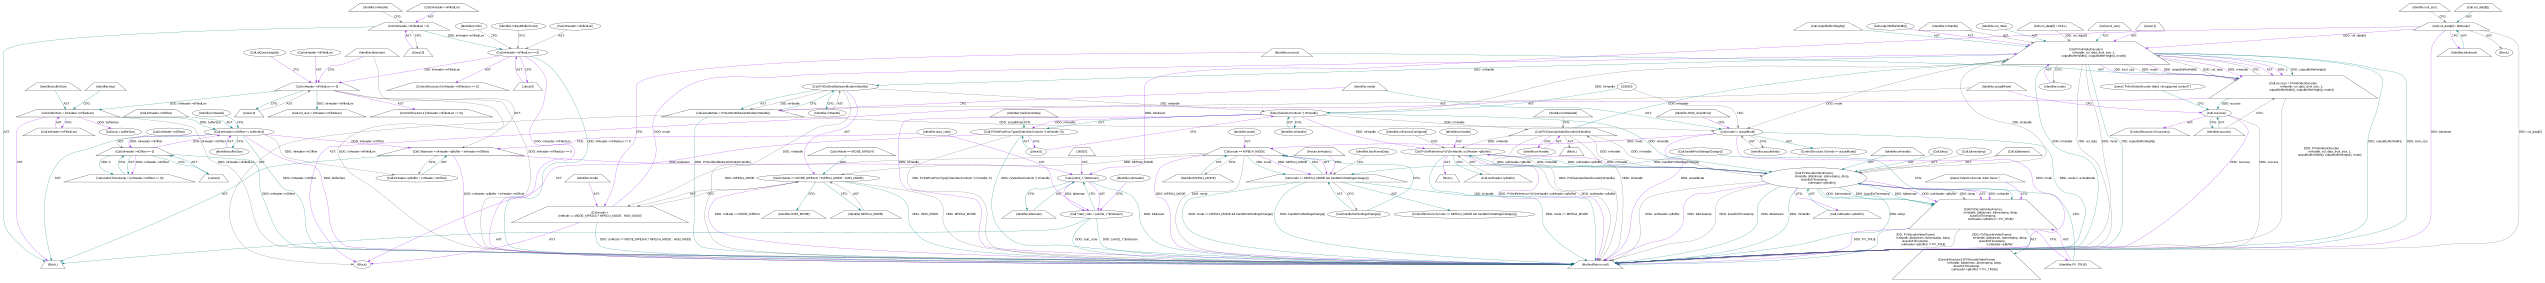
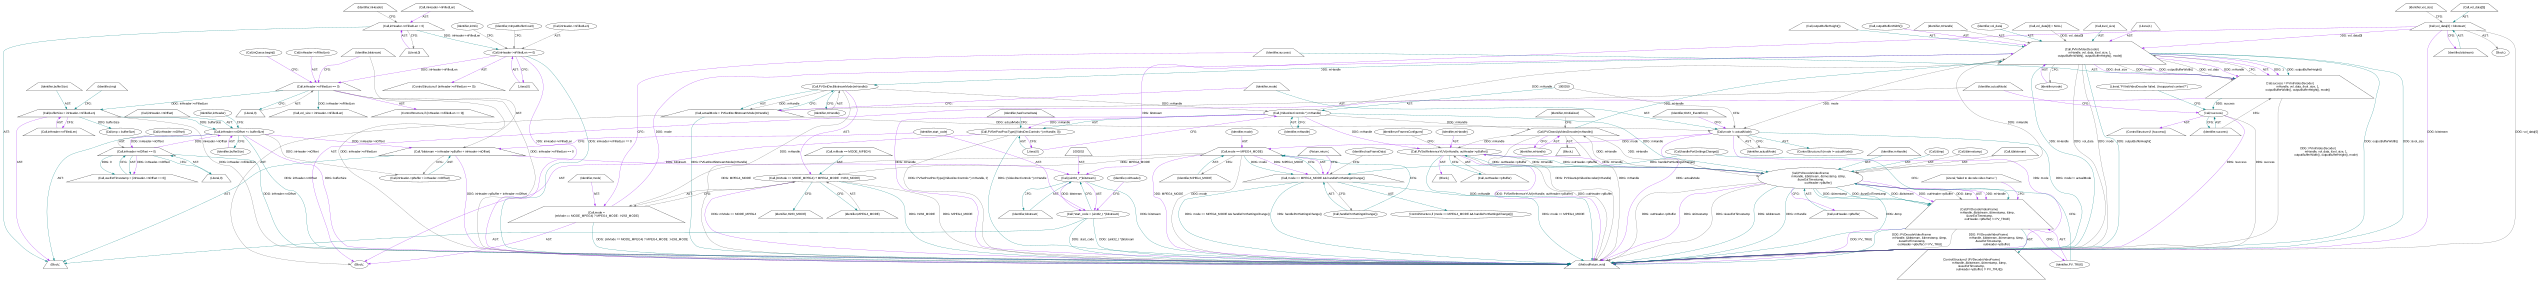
  digraph {
    fontname="Liberation Sans"
    node [fontname="Liberation Sans" shape=trapezium]
    edge [color=teal fontname="Liberation Sans"]
    n1 [label="(Call,*bitstream = inHeader->pBuffer + inHeader->nOffset)"]
    n2 [label="(Call,(uint32_t *)bitstream)" shape=ellipse]
    n3 [label="(Block,)"]
    n4 [label="(MethodReturn,void)"]
    n5 [label="(Call,inHeader->pBuffer + inHeader->nOffset)" shape=ellipse]
    n6 [label="(Call,*start_code = (uint32_t *)bitstream)" shape=ellipse]
    n7 [label="(Identifier,bitstream)"]
    n8 [label="(Call,inHeader->nOffset += bufferSize)" shape=ellipse]
    n9 [label="(Call,inHeader->nOffset == 0)"]
    n10 [label="(Identifier,bufferSize)" shape=ellipse]
    n11 [label="(Call,useExtTimestamp = (inHeader->nOffset == 0))"]
    n12 [label="(Literal,0)"]
    n13 [label="(Call,bufferSize = inHeader->nFilledLen)"]
    n14 [label="(Call,tmp = bufferSize)" shape=ellipse]
    n15 [label="(Call,inHeader->nFilledLen)"]
    n16 [label="(Call,inHeader->nFilledLen == 0)"]
    n17 [label="(Call,vol_size = inHeader->nFilledLen)"]
    n18 [label="(ControlStructure,if (inHeader->nFilledLen == 0))"]
    n19 [label="(Literal,0)"]
    n20 [label="(Call,inHeader->nFilledLen == 0)" shape=ellipse]
    n21 [label="(ControlStructure,if (inHeader->nFilledLen == 0))"]
    n22 [label="(Literal,0)"]
    n23 [label="(Call,inHeader->nFilledLen = 0)"]
    n24 [label="(Literal,0)"]
    n25 [label="(Call,vol_data[0] = bitstream)"]
    n26 [label="(Call,PVInitVideoDecoder(\n                    mHandle, vol_data, &vol_size, 1,\n                    outputBufferWidth(), outputBufferHeight(), mode))"]
    n27 [label="(Identifier,bitstream)"]
    n28 [label="(Block,)" shape=ellipse]
    n29 [label="(Call,success = PVInitVideoDecoder(\n                    mHandle, vol_data, &vol_size, 1,\n                    outputBufferWidth(), outputBufferHeight(), mode))"]
    n30 [label="(Call,PVGetDecBitstreamMode(mHandle))" shape=ellipse]
    n31 [label="(Call,mode != actualMode)" shape=ellipse]
    n32 [label="(Identifier,mode)" shape=ellipse]
    n33 [label="(Call,!success)" shape=ellipse]
    n34 [label="(Block,)" shape=ellipse]
    n35 [label="(Call,actualMode = PVGetDecBitstreamMode(mHandle))"]
    n36 [label="(Call,(VideoDecControls *) mHandle)" shape=ellipse]
    n37 [label="(Identifier,mHandle)" shape=ellipse]
    n38 [label="(Call,(mMode == MODE_MPEG4) ? MPEG4_MODE : H263_MODE)" shape=ellipse]
    n39 [label="(Call,mode == MPEG4_MODE)"]
    n40 [label="(Identifier,actualMode)" shape=ellipse]
    n41 [label="(ControlStructure,if (mode != actualMode))" shape=ellipse]
    n42 [label="(ControlStructure,if (!success))"]
    n43 [label="(Identifier,success)"]
    n44 [label="(Call,PVCleanUpVideoDecoder(mHandle))"]
    n45 [label="(Call,PVSetReferenceYUV(mHandle, outHeader->pBuffer))" shape=ellipse]
    n46 [label="(Call,PVDecodeVideoFrame(\n                    mHandle, &bitstream, &timestamp, &tmp,\n &useExtTimestamp,\n                    outHeader->pBuffer))" shape=ellipse]
    n47 [label="(Call,PVSetPostProcType((VideoDecControls *) mHandle, 0))" shape=ellipse]
    n48 [label="(Identifier,mHandle)" shape=ellipse]
    n49 [label="(Call,mode =\n (mMode == MODE_MPEG4) ? MPEG4_MODE : H263_MODE)"]
    n50 [label="(Call,mode == MPEG4_MODE && handlePortSettingsChange())"]
    n51 [label="(Identifier,MPEG4_MODE)"]
    n52 [label="(Identifier,MPEG4_MODE)"]
    n53 [label="(Identifier,H263_MODE)"]
    n54 [label="(ControlStructure,if (mode == MPEG4_MODE && handlePortSettingsChange()))" shape=ellipse]
    n55 [label="(Call,handlePortSettingsChange())" shape=ellipse]
    n56 [label="(Identifier,mHandle)" shape=ellipse]
    n57 [label="(Block,)"]
    n58 [label="(Block,)"]
    n59 [label="(Call,outHeader->pBuffer)"]
    n60 [label="(Call,PVDecodeVideoFrame(\n                    mHandle, &bitstream, &timestamp, &tmp,\n &useExtTimestamp,\n                    outHeader->pBuffer) != PV_TRUE)"]
    n61 [label="(Call,outHeader->pBuffer)"]
    n62 [label="(Literal,0)" shape=ellipse]
-   n63 [label="(Identifier,PV_TRUE)"]
+   n63 [label="(Identifier,PV_TRUE)" shape=ellipse]
    n64 [label="(ControlStructure,if (PVDecodeVideoFrame(\n                    mHandle, &bitstream, &timestamp, &tmp,\n &useExtTimestamp,\n                    outHeader->pBuffer) != PV_TRUE))"]
    n65 [label="(Identifier,mFramesConfigured)" shape=ellipse]
    n66 [label="(Identifier,mode)" shape=ellipse]
    n67 [label="(Call,&timestamp)" shape=ellipse]
    n68 [label="(Identifier,mInitialized)"]
    n69 [label="(Literal,\"PVInitVideoDecoder failed. Unsupported content?\")" shape=ellipse]
-   n70 [label="(Return,inHeader;)"]
+   n70 [label="(Return,return;)"]
    n71 [label="(Call,outputBufferHeight())"]
    n72 [label="(Call,outputBufferWidth())" shape=ellipse]
    n73 [label="(Call,inQueue.begin())" shape=ellipse]
    n74 [label="(Identifier,OMX_EventError)"]
    n75 [label="(Call,mMode == MODE_MPEG4)"]
    n76 [label="(Identifier,hasFrameData)" shape=ellipse]
    n77 [label="(Identifier,mode)"]
    n78 [label="(Identifier,inHeader)" shape=ellipse]
    n79 [label="(Call,inHeader->nFilledLen)" shape=ellipse]
    n80 [label="(Identifier,mHandle)" shape=ellipse]
    n81 [label="(Identifier,mHandle)"]
    n82 [label="(Identifier,bitstream)"]
    n83 [label="(Call,&bitstream)"]
    n84 [label="(Identifier,inHeader)"]
    n85 [label="(Identifier,vol_data)" shape=ellipse]
    n86 [label="(Identifier,mHandle)"]
    n87 [label="(Call,inHeader->nFilledLen)" shape=ellipse]
    n88 [label="(Call,&tmp)" shape=ellipse]
    n89 [label="(Identifier,hasFrameData)"]
    n90 [label="(Call,inHeader->nOffset)"]
    n91 [label="(Identifier,actualMode)"]
    n92 [label="(Identifier,inInfo)" shape=ellipse]
    n93 [label="(Call,vol_data[0] = NULL)"]
    n94 [label="(Identifier,vol_size)"]
    n95 [label="(Identifier,volHeader)" shape=ellipse]
    n96 [label="(Identifier,mInputBufferCount)" shape=ellipse]
    n97 [label="(Call,inHeader->nOffset)" shape=ellipse]
    n98 [label="(Call,handlePortSettingsChange())" shape=ellipse]
    n99 [label="(Identifier,start_code)" shape=ellipse]
    n100 [label="(Identifier,bufferSize)"]
    n101 [label="(Literal,\"failed to decode video frame.\")"]
    n102 [label="(Call,&vol_size)"]
    n103 [label="(Identifier,success)"]
    n104 [label="(Call,vol_data[0])"]
    n105 [label="(Call,inHeader->nFilledLen)"]
    n106 [label="(Identifier,tmp)"]
    n107 [label="(Identifier,mode)"]
    n108 [label="(Literal,1)"]
    1000252
    1000359 [shape=ellipse]
    n1 -> n2 [color=purple label="DDG: bitstream"]
    n1 -> n3 [label="AST: "]
    n1 -> n4 [color=purple label="DDG: inHeader->pBuffer + inHeader->nOffset"]
    n1 -> n5 [color=gray40 label="CFG: "]
    n2 -> n4 [label="DDG: bitstream"]
    n2 -> n6 [color=purple label="AST: "]
    n2 -> n6 [color=purple label="DDG: bitstream"]
    n2 -> n7 [label="CFG: "]
    n5 -> n1 [label="AST: "]
    n6 -> n2 [label="CFG: "]
    n6 -> n3 [label="AST: "]
    n6 -> n4 [label="DDG: (uint32_t *)bitstream"]
    n6 -> n4 [label="DDG: start_code"]
    n7 -> n2 [label="AST: "]
    n8 -> n1 [color=purple label="DDG: inHeader->nOffset"]
    n8 -> n3 [label="AST: "]
    n8 -> n4 [label="DDG: inHeader->nOffset"]
    n8 -> n4 [color=purple label="DDG: bufferSize"]
    n8 -> n5 [color=gray40 label="DDG: inHeader->nOffset"]
    n8 -> n9 [color=purple label="DDG: inHeader->nOffset"]
    n8 -> n10 [label="CFG: "]
    n9 -> n4 [label="DDG: inHeader->nOffset"]
    n9 -> n8 [color=purple label="DDG: inHeader->nOffset"]
    n9 -> n11 [label="AST: "]
    n9 -> n11 [color=purple label="DDG: inHeader->nOffset"]
    n9 -> n11 [label="DDG: 0"]
    n9 -> n12 [label="CFG: "]
    n10 -> n8 [color=purple label="AST: "]
    n11 -> n9 [label="CFG: "]
    n12 -> n9 [label="AST: "]
    n13 -> n3 [color=purple label="AST: "]
    n13 -> n4 [color=gray40 label="DDG: inHeader->nFilledLen"]
    n13 -> n8 [label="DDG: bufferSize"]
-   n13 -> n14 [color=purple label="DDG: bufferSize"]
+   n13 -> n14 [label="DDG: bufferSize"]
    n13 -> n15 [color=purple label="CFG: "]
    n15 -> n13 [color=purple label="AST: "]
    n16 -> n4 [color=gray40 label="DDG: inHeader->nFilledLen == 0"]
    n16 -> n4 [color=gray40 label="DDG: inHeader->nFilledLen"]
    n16 -> n13 [label="DDG: inHeader->nFilledLen"]
    n16 -> n17 [label="DDG: inHeader->nFilledLen"]
    n16 -> n18 [color=purple label="AST: "]
    n16 -> n19 [label="CFG: "]
    n19 -> n16 [color=gray40 label="AST: "]
    n20 -> n4 [label="DDG: inHeader->nFilledLen == 0"]
    n20 -> n4 [color=purple label="DDG: inHeader->nFilledLen"]
    n20 -> n16 [color=purple label="DDG: inHeader->nFilledLen"]
    n20 -> n21 [color=purple label="AST: "]
    n20 -> n22 [color=purple label="CFG: "]
    n22 -> n20 [color=purple label="AST: "]
    n23 -> n3 [label="AST: "]
    n23 -> n20 [label="DDG: inHeader->nFilledLen"]
    n23 -> n24 [color=gray40 label="CFG: "]
    n24 -> n23 [color=purple label="AST: "]
    n25 -> n2 [color=purple label="DDG: bitstream"]
    n25 -> n4 [color=gray40 label="DDG: vol_data[0]"]
    n25 -> n4 [color=purple label="DDG: bitstream"]
    n25 -> n26 [color=purple label="DDG: vol_data[0]"]
    n25 -> n27 [color=purple label="CFG: "]
    n25 -> n28 [color=gray40 label="AST: "]
    n26 -> n4 [label="DDG: mHandle"]
    n26 -> n4 [color=gray40 label="DDG: vol_data"]
    n26 -> n4 [color=gray40 label="DDG: mode"]
    n26 -> n4 [label="DDG: outputBufferHeight()"]
    n26 -> n4 [label="DDG: outputBufferWidth()"]
    n26 -> n4 [label="DDG: &vol_size"]
    n26 -> n29 [color=purple label="AST: "]
    n26 -> n29 [color=purple label="DDG: 1"]
    n26 -> n29 [label="DDG: outputBufferHeight()"]
    n26 -> n29 [color=purple label="DDG: &vol_size"]
    n26 -> n29 [color=gray40 label="DDG: mode"]
    n26 -> n29 [color=purple label="DDG: outputBufferWidth()"]
    n26 -> n29 [color=gray40 label="DDG: vol_data"]
    n26 -> n29 [color=purple label="DDG: mHandle"]
    n26 -> n30 [label="DDG: mHandle"]
    n26 -> n31 [color=gray40 label="DDG: mode"]
    n26 -> n32 [color=gray40 label="CFG: "]
    n27 -> n25 [label="AST: "]
    n29 -> n4 [color=gray40 label="DDG: PVInitVideoDecoder(\n                    mHandle, vol_data, &vol_size, 1,\n                    outputBufferWidth(), outputBufferHeight(), mode)"]
    n29 -> n26 [color=gray40 label="CFG: "]
    n29 -> n33 [label="DDG: success"]
    n29 -> n34 [color=purple label="AST: "]
    n30 -> n4 [color=gray40 label="DDG: mHandle"]
    n30 -> n35 [label="AST: "]
    n30 -> n35 [color=gray40 label="DDG: mHandle"]
    n30 -> n36 [color=gray40 label="DDG: mHandle"]
    n30 -> n37 [label="CFG: "]
    n30 -> n38 [color=purple label="AST: "]
    n31 -> n4 [label="DDG: mode != actualMode"]
    n31 -> n4 [color=purple label="DDG: actualMode"]
    n31 -> n4 [color=purple label="DDG: mode"]
    n31 -> n39 [color=purple label="DDG: mode"]
    n31 -> n40 [color=gray40 label="CFG: "]
    n31 -> n41 [label="AST: "]
    n32 -> n26 [color=purple label="AST: "]
    n33 -> n4 [color=purple label="DDG: !success"]
    n33 -> n4 [color=gray40 label="DDG: success"]
    n33 -> n42 [color=purple label="AST: "]
    n33 -> n43 [label="CFG: "]
    n35 -> n4 [label="DDG: PVGetDecBitstreamMode(mHandle)"]
    n35 -> n30 [label="CFG: "]
    n35 -> n31 [color=gray40 label="DDG: actualMode"]
    n35 -> n34 [color=gray40 label="AST: "]
    n36 -> n4 [color=purple label="DDG: mHandle"]
    n36 -> n26 [color=gray40 label="DDG: mHandle"]
    n36 -> n44 [color=gray40 label="DDG: mHandle"]
    n36 -> n45 [color=purple label="DDG: mHandle"]
    n36 -> n46 [label="DDG: mHandle"]
    n36 -> n47 [label="AST: "]
    n36 -> n47 [color=purple label="DDG: mHandle"]
    n36 -> n48 [label="CFG: "]
    n37 -> n30 [color=gray40 label="AST: "]
    n38 -> n4 [label="DDG: H263_MODE"]
    n38 -> n4 [color=gray40 label="DDG: MPEG4_MODE"]
    n38 -> n4 [color=purple label="DDG: mMode == MODE_MPEG4"]
    n38 -> n49 [color=gray40 label="AST: "]
    n38 -> n52 [label="CFG: "]
    n38 -> n53 [label="CFG: "]
    n39 -> n4 [color=gray40 label="DDG: mode"]
    n39 -> n4 [color=purple label="DDG: MPEG4_MODE"]
    n39 -> n38 [color=gray40 label="DDG: MPEG4_MODE"]
    n39 -> n49 [color=gray40 label="DDG: MPEG4_MODE"]
    n39 -> n50 [color=purple label="AST: "]
    n39 -> n50 [label="DDG: mode"]
    n39 -> n50 [color=purple label="DDG: MPEG4_MODE"]
    n39 -> n51 [color=gray40 label="CFG: "]
    n40 -> n31 [color=gray40 label="AST: "]
    n43 -> n29 [color=gray40 label="CFG: "]
    n43 -> n33 [label="AST: "]
    n44 -> n4 [color=gray40 label="DDG: mHandle"]
    n44 -> n4 [color=gray40 label="DDG: PVCleanUpVideoDecoder(mHandle)"]
    n44 -> n26 [label="DDG: mHandle"]
    n44 -> n45 [color=gray40 label="DDG: mHandle"]
    n44 -> n46 [color=gray40 label="DDG: mHandle"]
    n44 -> n56 [color=purple label="CFG: "]
    n44 -> n57 [color=gray40 label="AST: "]
    n45 -> n4 [label="DDG: mHandle"]
    n45 -> n4 [color=purple label="DDG: PVSetReferenceYUV(mHandle, outHeader->pBuffer)"]
    n45 -> n4 [color=gray40 label="DDG: outHeader->pBuffer"]
    n45 -> n46 [color=gray40 label="DDG: mHandle"]
    n45 -> n46 [label="DDG: outHeader->pBuffer"]
    n45 -> n58 [color=purple label="AST: "]
    n45 -> n59 [label="CFG: "]
    n46 -> n4 [label="DDG: &tmp"]
    n46 -> n4 [color=gray40 label="DDG: outHeader->pBuffer"]
    n46 -> n4 [color=purple label="DDG: &timestamp"]
    n46 -> n4 [color=gray40 label="DDG: &useExtTimestamp"]
    n46 -> n4 [label="DDG: &bitstream"]
    n46 -> n4 [label="DDG: mHandle"]
    n46 -> n26 [color=gray40 label="DDG: mHandle"]
    n46 -> n44 [color=gray40 label="DDG: mHandle"]
    n46 -> n45 [color=purple label="DDG: mHandle"]
    n46 -> n45 [label="DDG: outHeader->pBuffer"]
    n46 -> n60 [color=purple label="AST: "]
    n46 -> n60 [color=purple label="DDG: mHandle"]
    n46 -> n60 [label="DDG: &timestamp"]
    n46 -> n60 [label="DDG: &useExtTimestamp"]
    n46 -> n60 [label="DDG: &bitstream"]
    n46 -> n60 [color=purple label="DDG: outHeader->pBuffer"]
    n46 -> n60 [color=gray40 label="DDG: &tmp"]
    n46 -> n61 [color=purple label="CFG: "]
    n47 -> n4 [color=gray40 label="DDG: PVSetPostProcType((VideoDecControls *) mHandle, 0)"]
    n47 -> n4 [label="DDG: (VideoDecControls *) mHandle"]
    n47 -> n34 [color=purple label="AST: "]
    n47 -> n62 [color=purple label="CFG: "]
    n48 -> n36 [label="AST: "]
    n49 -> n4 [label="DDG: (mMode == MODE_MPEG4) ? MPEG4_MODE : H263_MODE"]
    n49 -> n26 [color=purple label="DDG: mode"]
    n49 -> n34 [color=purple label="AST: "]
    n49 -> n38 [color=gray40 label="CFG: "]
    n50 -> n4 [label="DDG: handlePortSettingsChange()"]
    n50 -> n4 [label="DDG: mode == MPEG4_MODE"]
    n50 -> n4 [label="DDG: mode == MPEG4_MODE && handlePortSettingsChange()"]
    n50 -> n39 [label="CFG: "]
    n50 -> n54 [label="AST: "]
    n50 -> n55 [color=gray40 label="CFG: "]
    n51 -> n39 [label="AST: "]
    n52 -> n38 [color=gray40 label="AST: "]
    n55 -> n39 [label="CFG: "]
    n55 -> n50 [label="AST: "]
    n56 -> n44 [color=purple label="AST: "]
    n59 -> n45 [color=gray40 label="AST: "]
    n60 -> n4 [color=gray40 label="DDG: PVDecodeVideoFrame(\n                    mHandle, &bitstream, &timestamp, &tmp,\n &useExtTimestamp,\n                    outHeader->pBuffer)"]
    n60 -> n4 [color=purple label="DDG: PV_TRUE"]
    n60 -> n4 [label="DDG: PVDecodeVideoFrame(\n                    mHandle, &bitstream, &timestamp, &tmp,\n &useExtTimestamp,\n                    outHeader->pBuffer) != PV_TRUE"]
    n60 -> n63 [color=purple label="CFG: "]
    n60 -> n64 [label="AST: "]
    n61 -> n46 [label="AST: "]
    n62 -> n36 [color=purple label="CFG: "]
    n62 -> n47 [label="AST: "]
    n63 -> n46 [label="CFG: "]
    n63 -> n60 [color=purple label="AST: "]
    n65 -> n45 [color=gray40 label="CFG: "]
    n66 -> n39 [color=purple label="AST: "]
    n67 -> n46 [color=gray40 label="AST: "]
    n68 -> n44 [color=gray40 label="CFG: "]
    n69 -> n33 [label="CFG: "]
    n70 -> n50 [color=purple label="CFG: "]
    n71 -> n26 [label="AST: "]
    n72 -> n26 [color=purple label="AST: "]
    n73 -> n16 [color=purple label="CFG: "]
    n74 -> n31 [color=purple label="CFG: "]
    n75 -> n38 [label="AST: "]
    n76 -> n50 [color=gray40 label="CFG: "]
    n77 -> n49 [color=purple label="AST: "]
    n78 -> n8 [label="CFG: "]
    n79 -> n16 [color=purple label="AST: "]
    n80 -> n45 [color=purple label="AST: "]
    n81 -> n26 [color=gray40 label="AST: "]
    n82 -> n1 [color=gray40 label="AST: "]
    n82 -> n16 [color=purple label="CFG: "]
    n83 -> n46 [color=gray40 label="AST: "]
    n84 -> n23 [color=gray40 label="CFG: "]
    n85 -> n26 [label="AST: "]
    n86 -> n46 [label="AST: "]
    n87 -> n20 [color=gray40 label="AST: "]
    n88 -> n46 [label="AST: "]
    n89 -> n47 [label="CFG: "]
    n90 -> n8 [label="AST: "]
    n91 -> n33 [color=purple label="CFG: "]
    n91 -> n35 [color=gray40 label="AST: "]
    n92 -> n20 [color=gray40 label="CFG: "]
    n93 -> n26 [color=gray40 label="DDG: vol_data[0]"]
    n94 -> n25 [color=gray40 label="CFG: "]
    n95 -> n6 [color=purple label="CFG: "]
    n96 -> n20 [color=gray40 label="CFG: "]
    n97 -> n9 [color=gray40 label="AST: "]
    n98 -> n50 [label="DDG: handlePortSettingsChange()"]
    n98 -> n60 [label="CFG: "]
    n99 -> n1 [color=purple label="CFG: "]
    n99 -> n6 [color=purple label="AST: "]
    n100 -> n13 [label="AST: "]
    n101 -> n60 [color=purple label="CFG: "]
    n102 -> n26 [label="AST: "]
    n103 -> n29 [label="AST: "]
    n103 -> n49 [color=purple label="CFG: "]
    n104 -> n25 [label="AST: "]
    n105 -> n23 [color=purple label="AST: "]
    n106 -> n13 [label="CFG: "]
    n107 -> n31 [label="AST: "]
    n107 -> n35 [color=purple label="CFG: "]
    n108 -> n26 [color=purple label="AST: "]
    1000252 -> n2 [color=purple label="AST: "]
    1000359 -> n31 [color=gray40 label="CFG: "]
    1000359 -> n36 [label="AST: "]
  }
